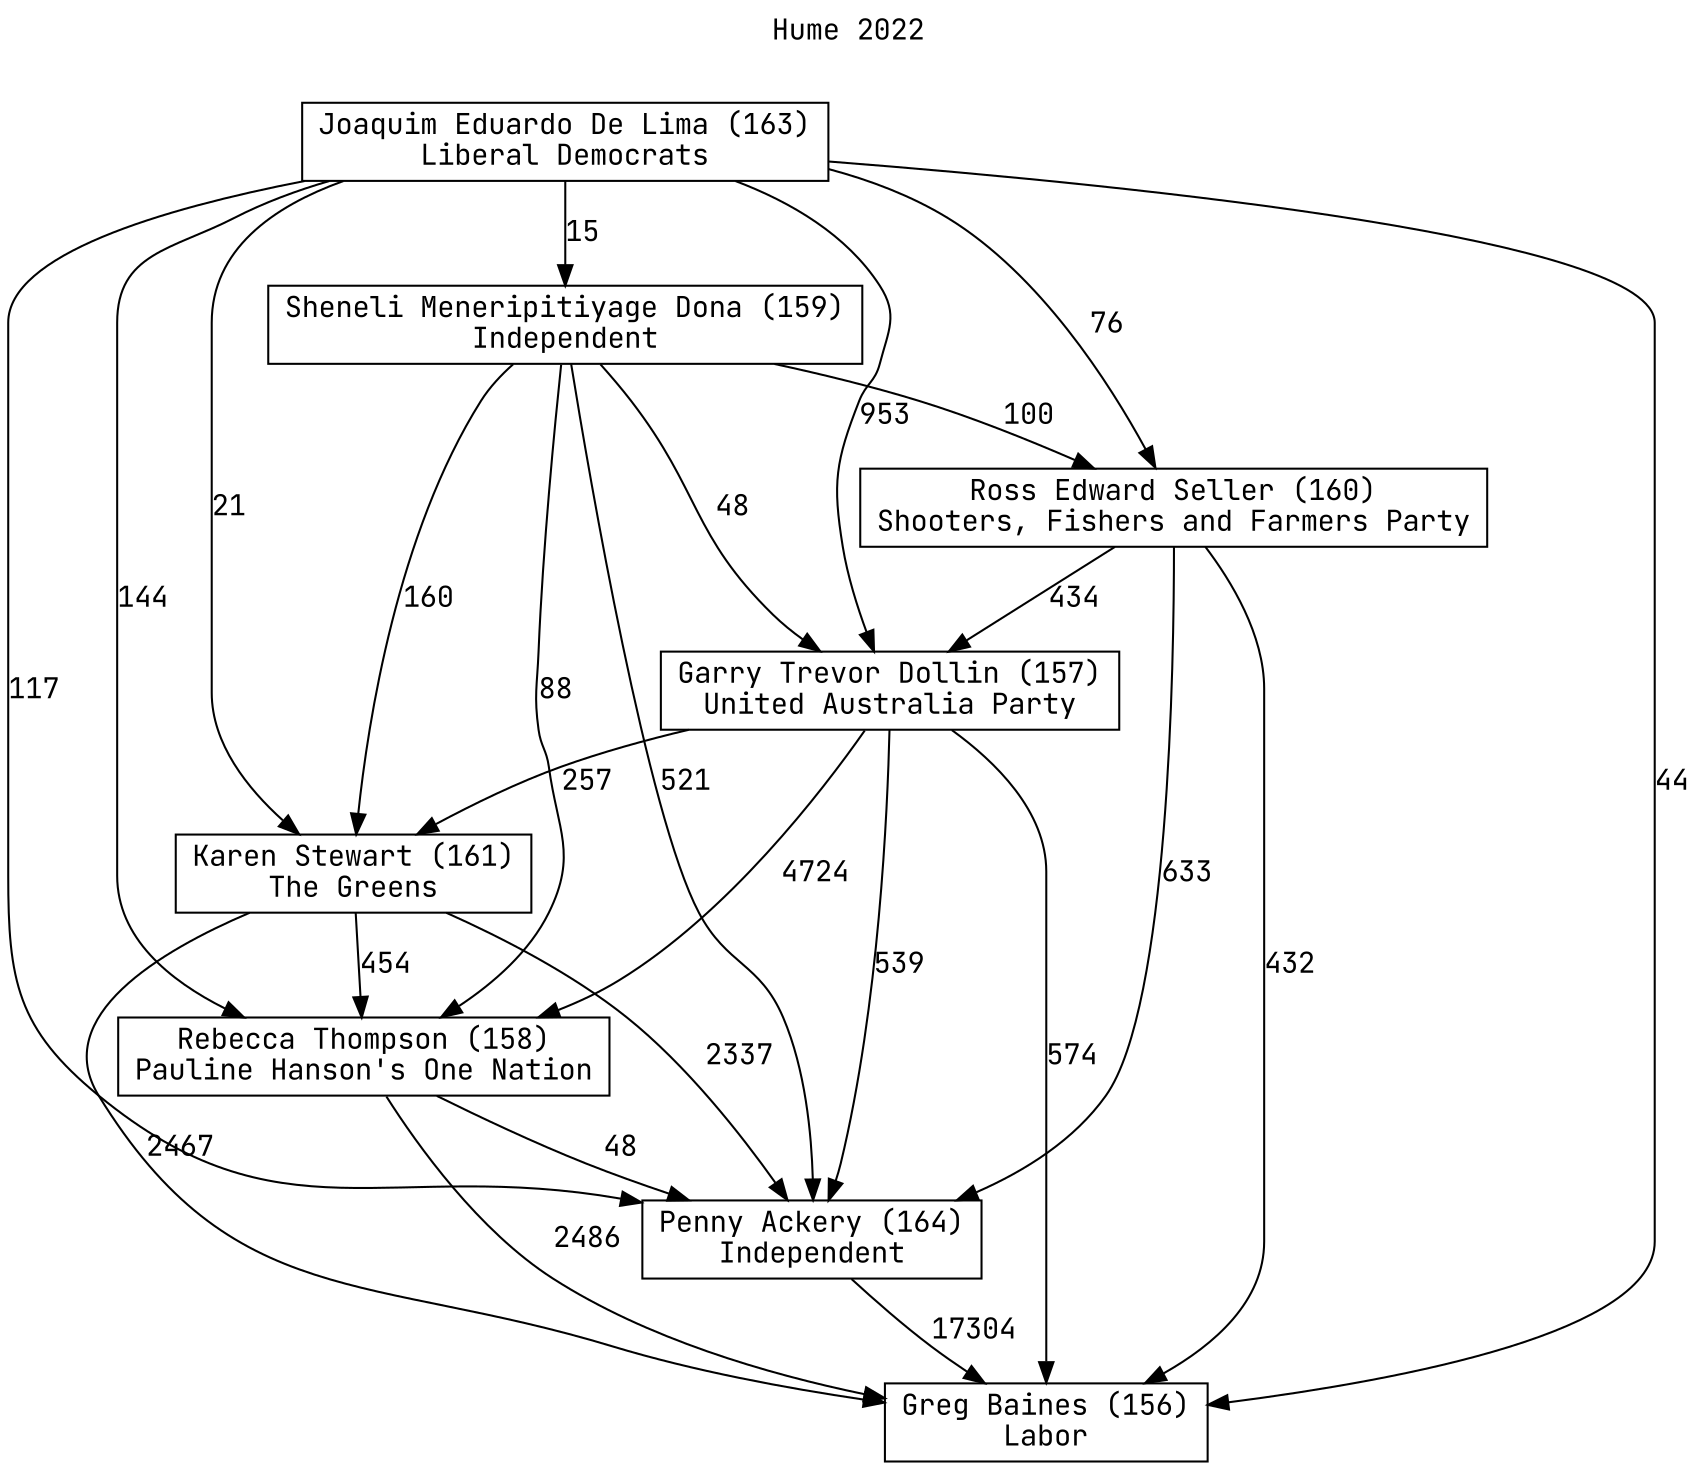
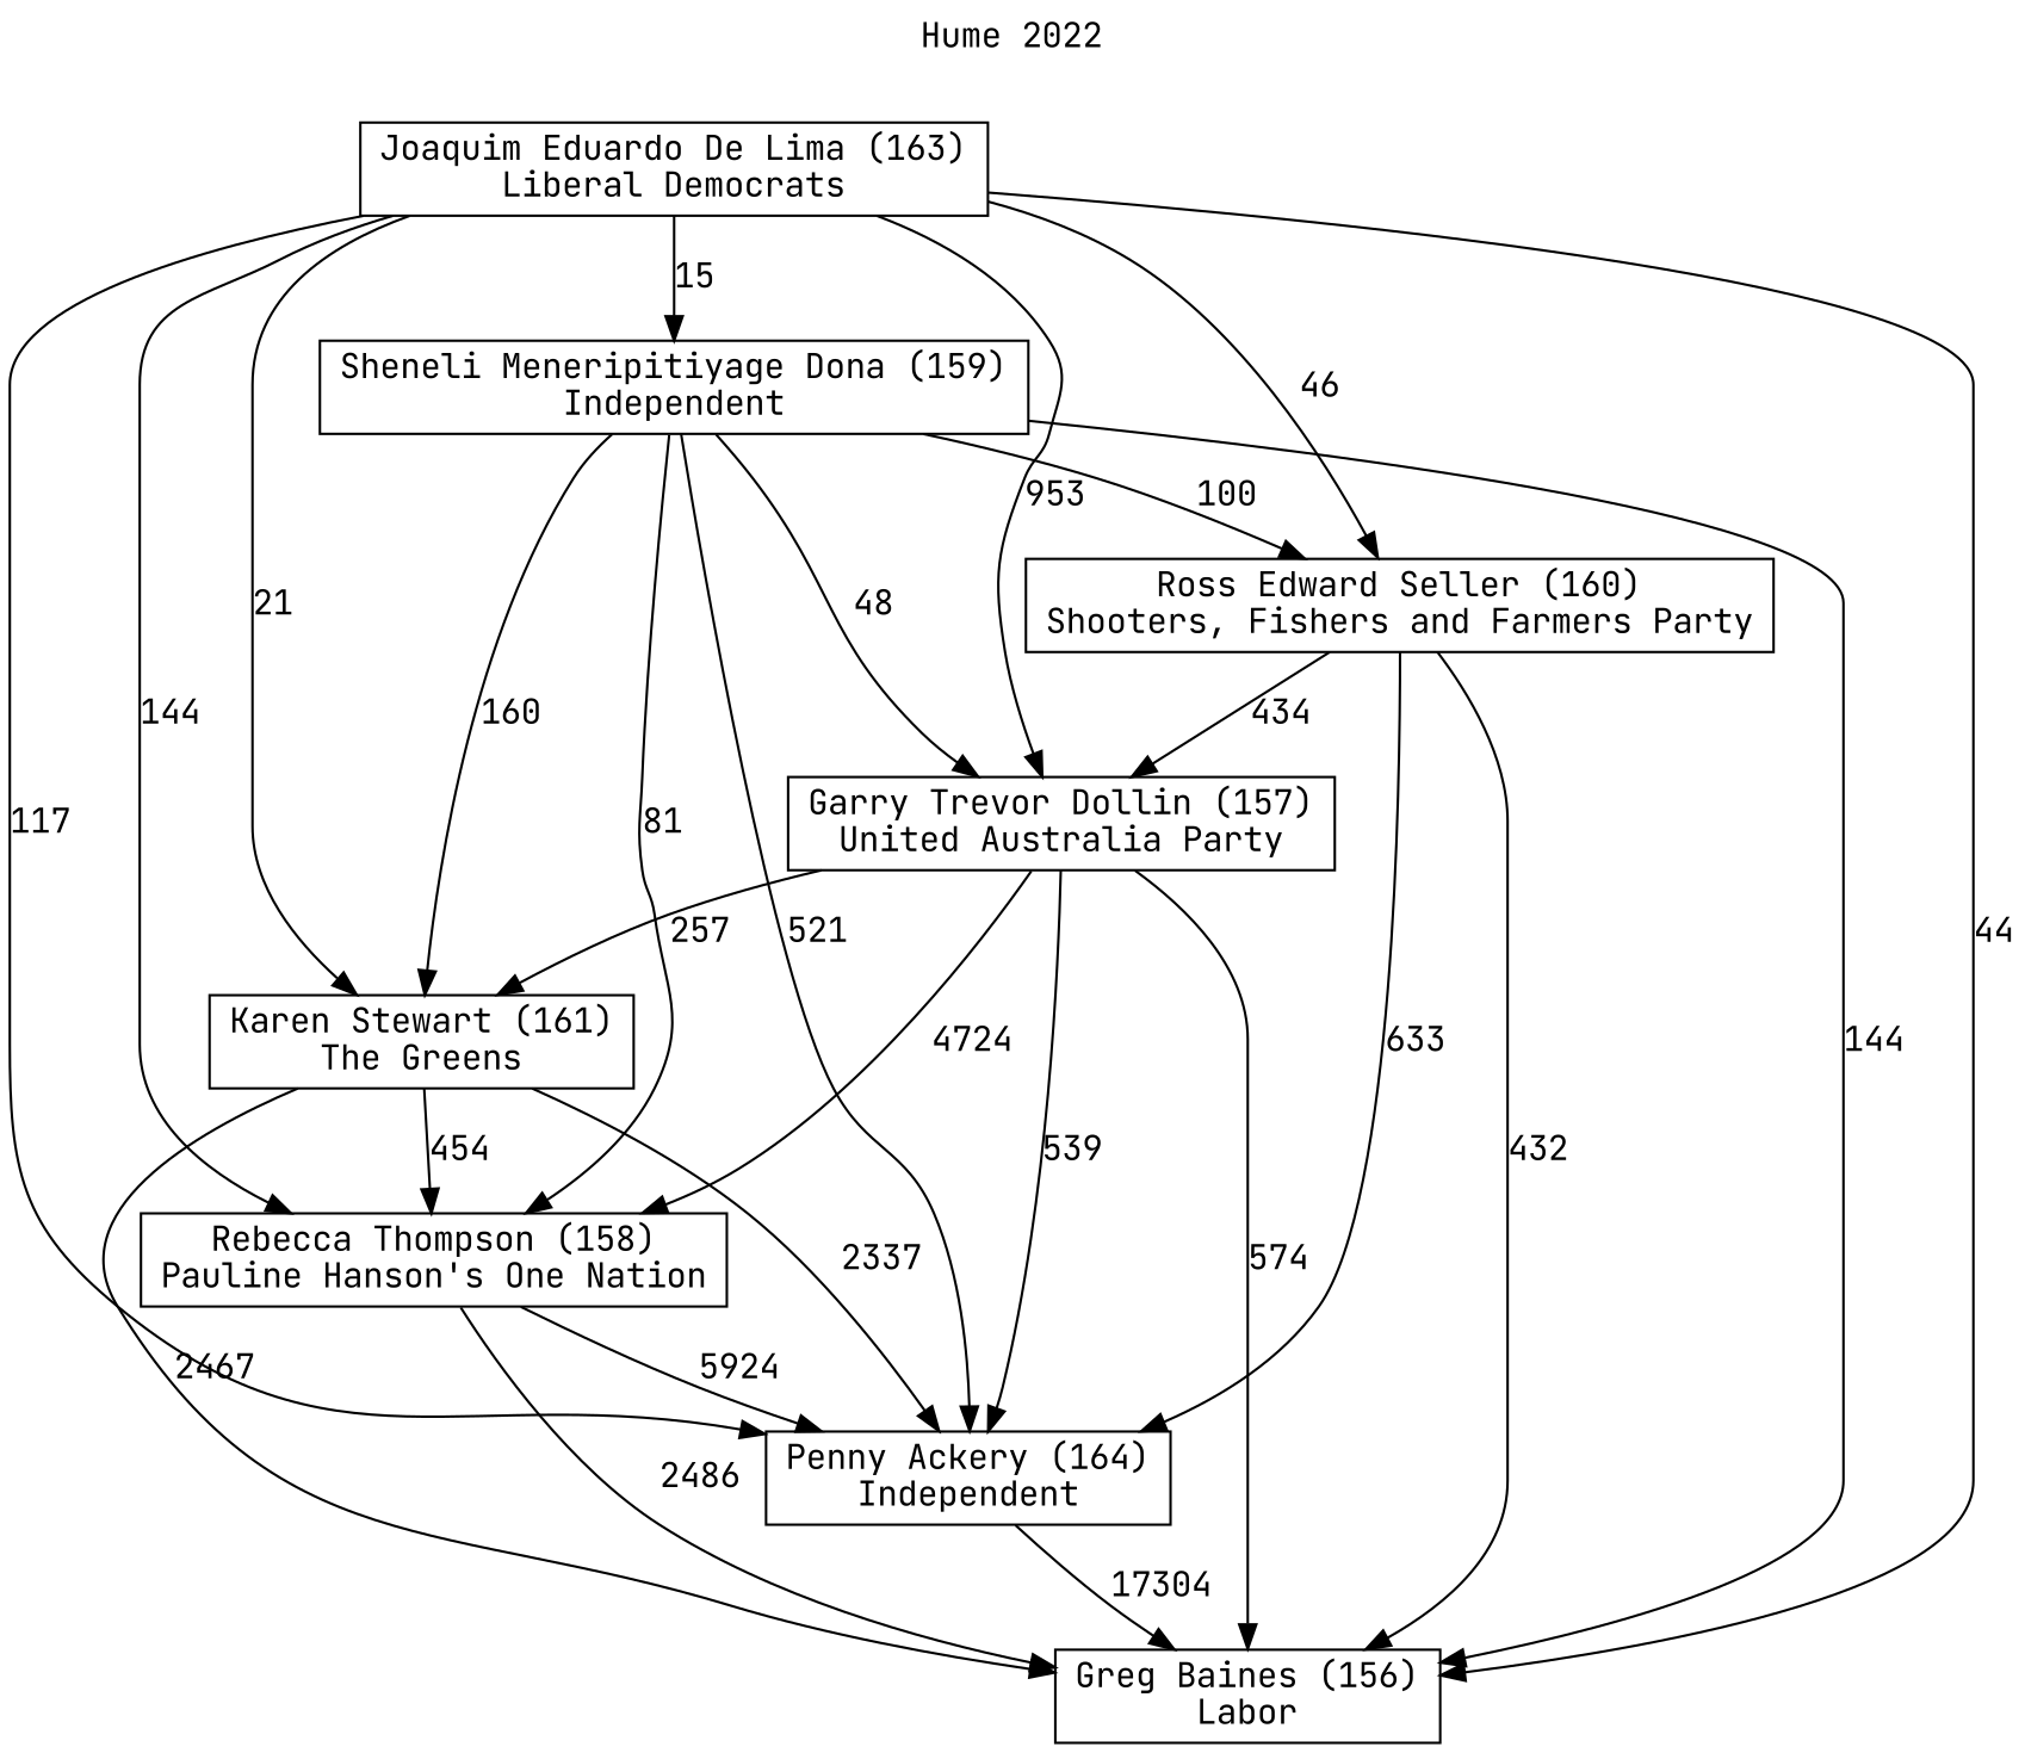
  digraph {
    fontname="JetBrains Mono"
    label="Hume 2022"
    labelloc=t
    mclimit=10
    node [fontname="JetBrains Mono" shape=box]
    edge [fontname="JetBrains Mono"]
    n1 [label="Sheneli Meneripitiyage Dona (159)\nIndependent"]
    n2 [label="Ross Edward Seller (160)\nShooters, Fishers and Farmers Party"]
    n3 [label="Karen Stewart (161)\nThe Greens"]
    n4 [label="Penny Ackery (164)\nIndependent"]
    n5 [label="Rebecca Thompson (158)\nPauline Hanson's One Nation"]
    n6 [label="Garry Trevor Dollin (157)\nUnited Australia Party"]
    n7 [label="Greg Baines (156)\nLabor"]
    n8 [label="Joaquim Eduardo De Lima (163)\nLiberal Democrats"]
    n1 -> n2 [label=100]
    n1 -> n3 [label=160]
    n1 -> n4 [label=521]
-   n1 -> n5 [label=88]
+   n1 -> n5 [label=81]
    n1 -> n6 [label=48]
+   n1 -> n7 [label=144]
    n2 -> n4 [label=633]
    n2 -> n6 [label=434]
    n2 -> n7 [label=432]
    n3 -> n4 [label=2337]
    n3 -> n5 [label=454]
    n3 -> n7 [label=2467]
    n4 -> n7 [label=17304]
-   n5 -> n4 [label=48]
+   n5 -> n4 [label=5924]
    n5 -> n7 [label=2486]
    n6 -> n3 [label=257]
    n6 -> n4 [label=539]
    n6 -> n5 [label=4724]
    n6 -> n7 [label=574]
    n8 -> n1 [label=15]
-   n8 -> n2 [label=76]
+   n8 -> n2 [label=46]
    n8 -> n3 [label=21]
    n8 -> n4 [label=117]
    n8 -> n5 [label=144]
    n8 -> n6 [label=953]
    n8 -> n7 [label=44]
  }
